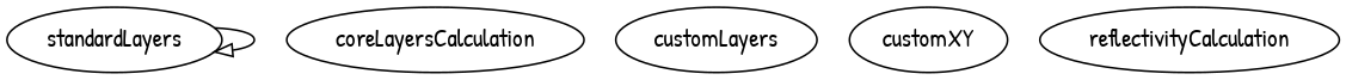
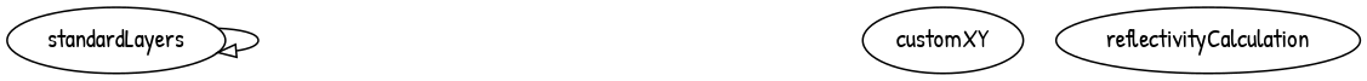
  digraph {
    fontname="Patrick Hand"
    node [fontname="Patrick Hand"]
    standardLayers
-   coreLayersCalculation
-   customLayers
    customXY
    reflectivityCalculation
    standardLayers -> standardLayers [arrowhead=onormal fontname="Patrick Hand"]
  }
